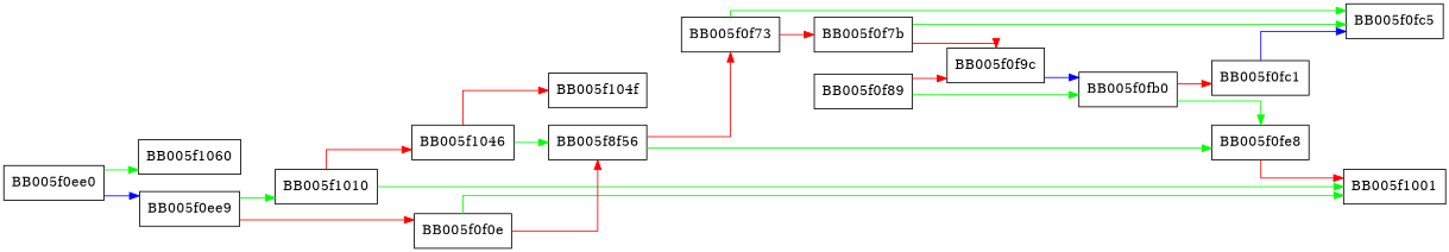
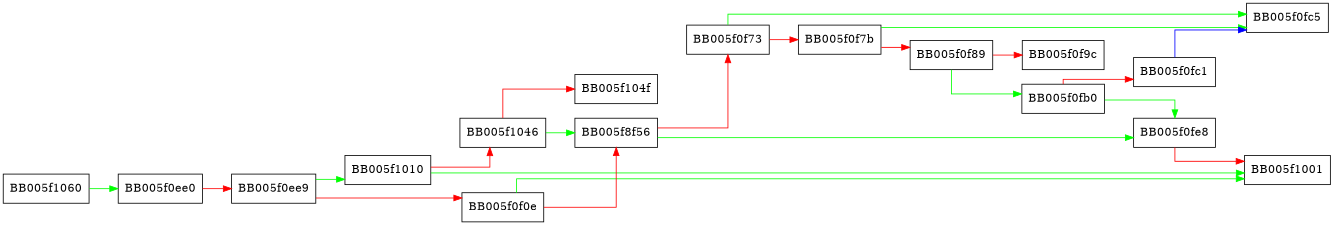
  digraph {
    rankdir=LR
    splines=ortho
    node [shape=box]
    edge [color=red]
    BB005f0ee0
    BB005f1060
    BB005f0ee9
    BB005f1010
    BB005f0f0e
    BB005f1001
    BB005f1046
    n8 [label=BB005f8f56]
    BB005f104f
    BB005f0fe8
    BB005f0f73
    BB005f0fc5
    BB005f0f7b
    BB005f0f89
    BB005f0fb0
    BB005f0f9c
    BB005f0fc1
-   BB005f0ee0 -> BB005f1060 [color=green]
-   BB005f0ee0 -> BB005f0ee9 [color=blue]
+   BB005f1060 -> BB005f0ee0 [color=green]
+   BB005f0ee0 -> BB005f0ee9
    BB005f0ee9 -> BB005f1010 [color=green]
    BB005f0ee9 -> BB005f0f0e
    BB005f1010 -> BB005f1001 [color=green]
    BB005f1010 -> BB005f1046
    BB005f0f0e -> BB005f1001 [color=green]
    BB005f0f0e -> n8
    BB005f1046 -> n8 [color=green]
    BB005f1046 -> BB005f104f
    n8 -> BB005f0fe8 [color=green]
    n8 -> BB005f0f73
    BB005f0fe8 -> BB005f1001
    BB005f0f73 -> BB005f0fc5 [color=green]
    BB005f0f73 -> BB005f0f7b
    BB005f0f7b -> BB005f0fc5 [color=green]
-   BB005f0f7b -> BB005f0f9c
+   BB005f0f7b -> BB005f0f89
    BB005f0f89 -> BB005f0fb0 [color=green]
    BB005f0f89 -> BB005f0f9c
    BB005f0fb0 -> BB005f0fe8 [color=green]
    BB005f0fb0 -> BB005f0fc1
-   BB005f0f9c -> BB005f0fb0 [color=blue]
    BB005f0fc1 -> BB005f0fc5 [color=blue]
  }
